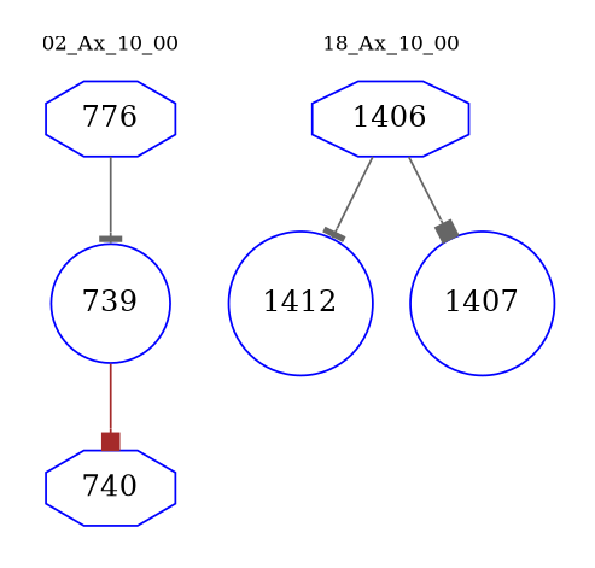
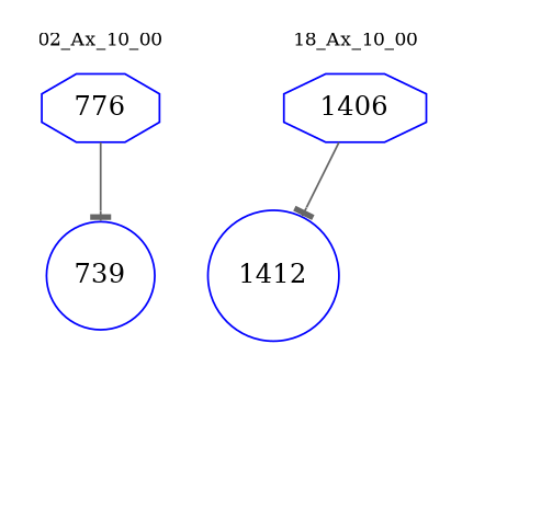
  digraph {
    node [color=blue shape=circle]
    edge [arrowhead=box color=gray40]
    n1 [label=739]
-   n2 [label=740 shape=octagon]
    n3 [label=776 shape=octagon]
    n4 [label=1406 shape=octagon]
    n5 [label=1412]
-   n6 [label=1407]
    subgraph cluster_1 {
      color=white
      fontsize=10
      label="02_Ax_10_00"
      n1
-     n2
      n3
    }
    subgraph cluster_2 {
      color=white
      fontsize=10
      label="18_Ax_10_00"
      n4
      n5
-     n6
    }
-   n1 -> n2 [color=brown]
    n3 -> n1 [arrowhead=tee]
    n4 -> n5 [arrowhead=tee]
-   n4 -> n6
  }
